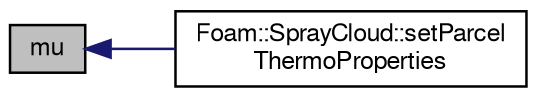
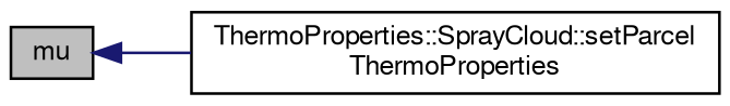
  digraph {
    rankdir=LR
    node [color=black fontname=FreeSans fontsize=10 shape=record]
    n1 [fillcolor=grey75 fontcolor=black height=0.2 label=mu style=filled width=0.4]
-   n2 [height=0.2 label="Foam::SprayCloud::setParcel\lThermoProperties" width=0.4]
+   n2 [height=0.2 label="ThermoProperties::SprayCloud::setParcel\lThermoProperties" width=0.4]
    n1 -> n2 [color=midnightblue dir=back fontname=FreeSans fontsize=10 labelfontname=FreeSans labelfontsize=10 style=solid]
  }
